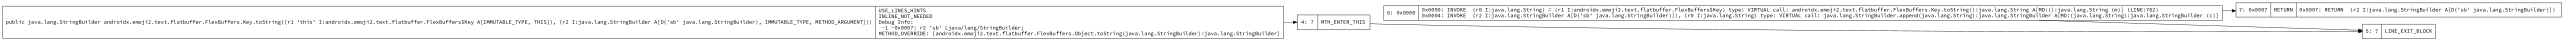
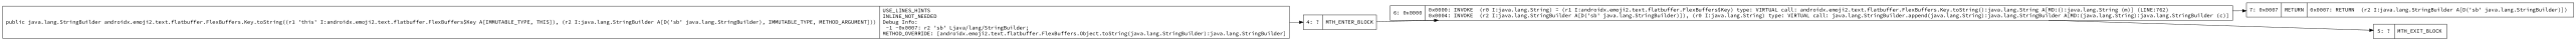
  digraph {
    fontname="Source Code Pro"
    rankdir=LR
    node [fontname="Source Code Pro" shape=record]
    edge [fontname="Source Code Pro"]
-   n1 [label="{4\:\ ?|MTH_ENTER_THIS\l}"]
+   n1 [label="{4\:\ ?|MTH_ENTER_BLOCK\l}"]
    n2 [label="{6\:\ 0x0000|0x0000: INVOKE  (r0 I:java.lang.String) = (r1 I:androidx.emoji2.text.flatbuffer.FlexBuffers$Key) type: VIRTUAL call: androidx.emoji2.text.flatbuffer.FlexBuffers.Key.toString():java.lang.String A[MD:():java.lang.String (m)] (LINE:762)\l0x0004: INVOKE  (r2 I:java.lang.StringBuilder A[D('sb' java.lang.StringBuilder)]), (r0 I:java.lang.String) type: VIRTUAL call: java.lang.StringBuilder.append(java.lang.String):java.lang.StringBuilder A[MD:(java.lang.String):java.lang.StringBuilder (c)]\l}"]
    n3 [label="{7\:\ 0x0007|RETURN\l|0x0007: RETURN  (r2 I:java.lang.StringBuilder A[D('sb' java.lang.StringBuilder)]) \l}"]
-   n4 [label="{5\:\ ?|LINE_EXIT_BLOCK\l}"]
+   n4 [label="{5\:\ ?|MTH_EXIT_BLOCK\l}"]
    n5 [label="{public java.lang.StringBuilder androidx.emoji2.text.flatbuffer.FlexBuffers.Key.toString((r1 'this' I:androidx.emoji2.text.flatbuffer.FlexBuffers$Key A[IMMUTABLE_TYPE, THIS]), (r2 I:java.lang.StringBuilder A[D('sb' java.lang.StringBuilder), IMMUTABLE_TYPE, METHOD_ARGUMENT]))  | USE_LINES_HINTS\lINLINE_NOT_NEEDED\lDebug Info:\l  \-1 \-0x0007: r2 'sb' Ljava\/lang\/StringBuilder;\lMETHOD_OVERRIDE: [androidx.emoji2.text.flatbuffer.FlexBuffers.Object.toString(java.lang.StringBuilder):java.lang.StringBuilder]\l}"]
-   n1 -> n4
+   n1 -> n2
    n2 -> n3
    n2 -> n4
    n5 -> n1
  }
